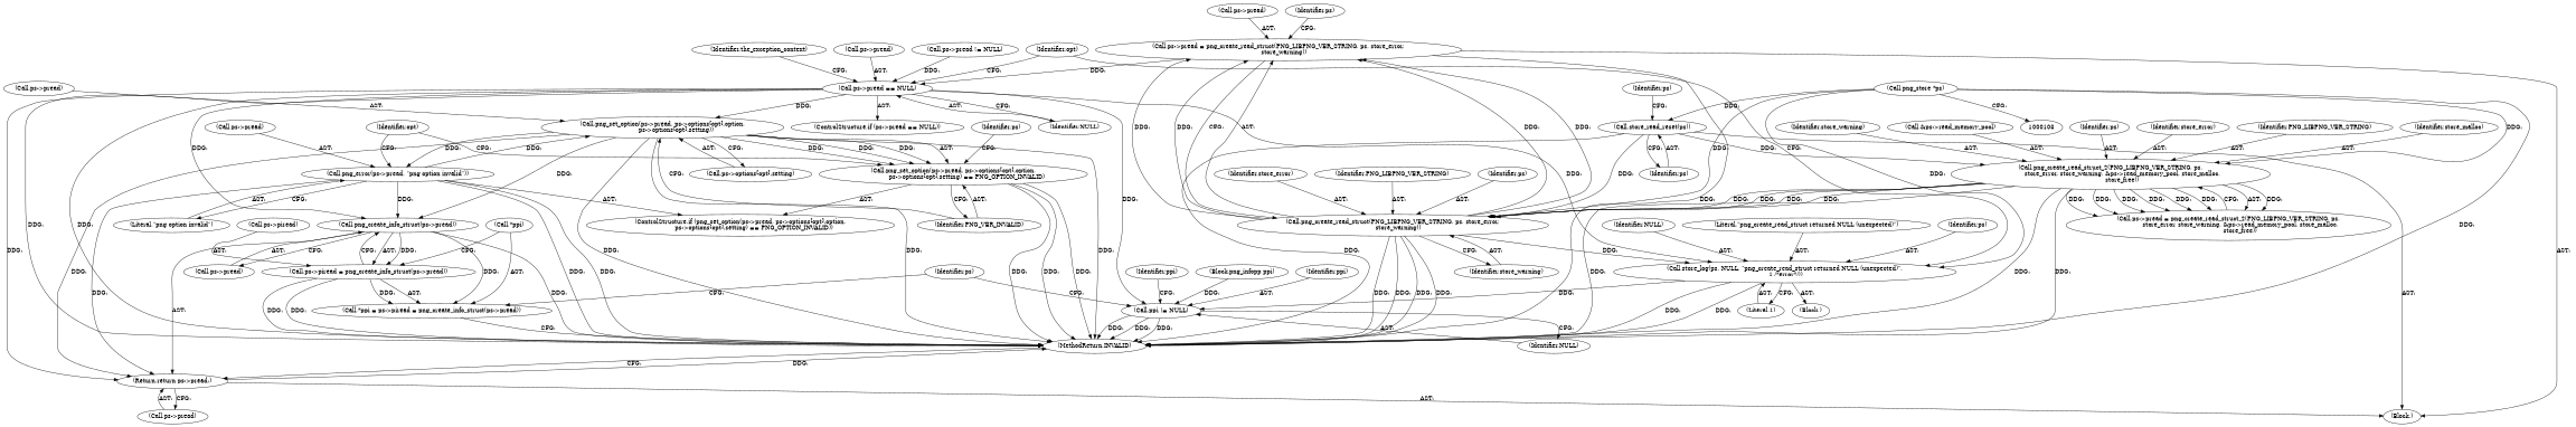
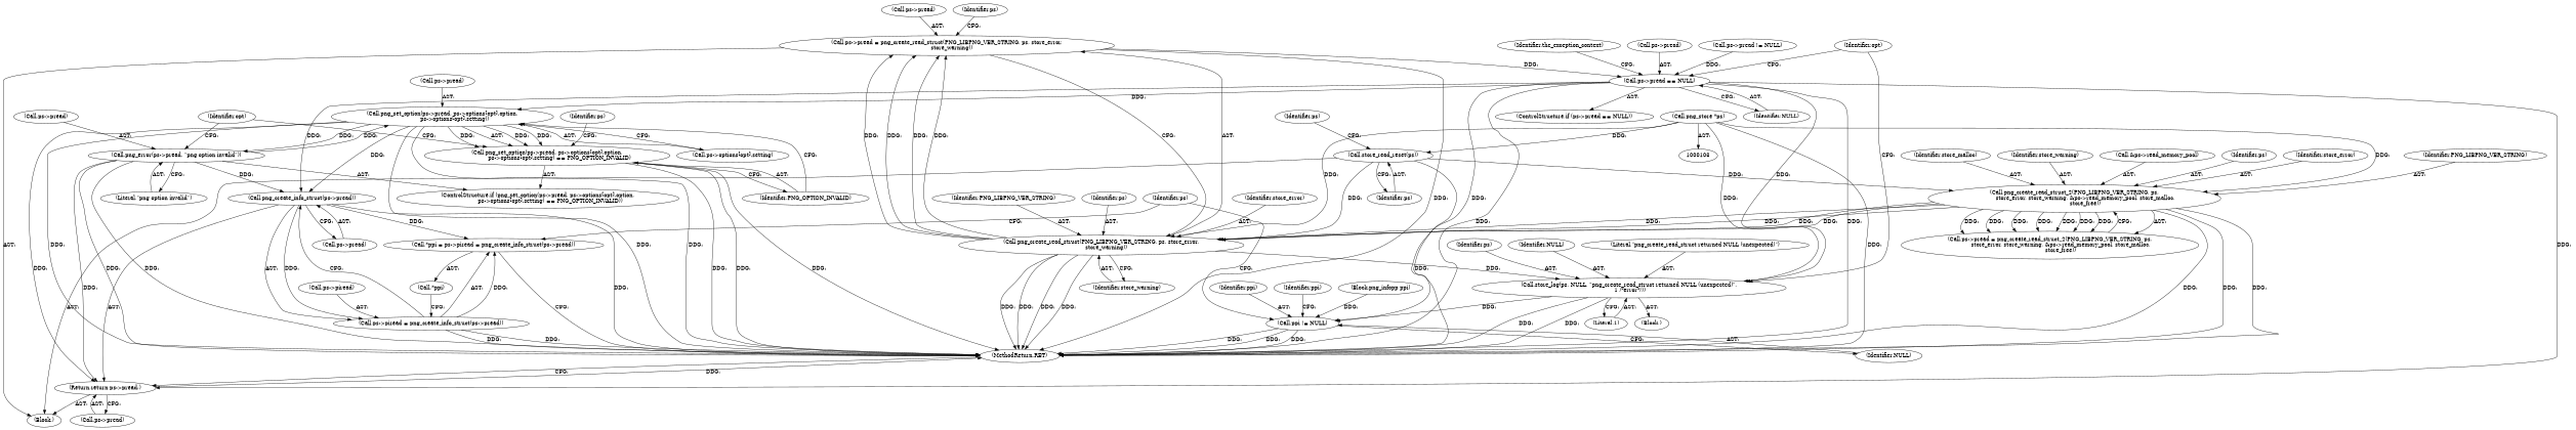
  digraph {
    n1 [label="(Call,ps->pread = png_create_read_struct(PNG_LIBPNG_VER_STRING, ps, store_error,\n      store_warning))"]
    n2 [label="(Call,png_create_read_struct(PNG_LIBPNG_VER_STRING, ps, store_error,\n      store_warning))"]
    n3 [label="(Call,ps->pread == NULL)"]
    n4 [label="(Block,)"]
-   n5 [label="(MethodReturn,INVALID)"]
+   n5 [label="(MethodReturn,RET)"]
    n6 [label="(Call,store_log(ps, NULL, \"png_create_read_struct returned NULL (unexpected)\",\n 1 /*error*/))"]
    n7 [label="(Identifier,store_warning)"]
    n8 [label="(Call,ppi != NULL)"]
    n9 [label="(Call,png_set_option(ps->pread, ps->options[opt].option,\n               ps->options[opt].setting))"]
    n10 [label="(Call,png_create_info_struct(ps->pread))"]
    n11 [label="(Return,return ps->pread;)"]
    n12 [label="(ControlStructure,if (ps->pread == NULL))"]
    n13 [label="(Identifier,NULL)"]
    n14 [label="(Literal,1)"]
    n15 [label="(Block,)"]
    n16 [label="(Call,png_create_read_struct_2(PNG_LIBPNG_VER_STRING, ps,\n             store_error, store_warning, &ps->read_memory_pool, store_malloc,\n             store_free))"]
    n17 [label="(Call,ps->pread = png_create_read_struct_2(PNG_LIBPNG_VER_STRING, ps,\n             store_error, store_warning, &ps->read_memory_pool, store_malloc,\n             store_free))"]
    n18 [label="(Call,store_read_reset(ps))"]
    n19 [label="(Identifier,ps)"]
    n20 [label="(Call,png_store *ps)"]
    1000103
    n22 [label="(Identifier,NULL)"]
    n23 [label="(Call,png_set_option(ps->pread, ps->options[opt].option,\n               ps->options[opt].setting) == PNG_OPTION_INVALID)"]
    n24 [label="(Call,png_error(ps->pread, \"png option invalid\"))"]
    n25 [label="(Call,ps->options[opt].setting)"]
    n26 [label="(Call,*ppi = ps->piread = png_create_info_struct(ps->pread))"]
    n27 [label="(Call,ps->piread = png_create_info_struct(ps->pread))"]
    n28 [label="(Call,ps->pread)"]
    n29 [label="(Call,ps->pread)"]
    n30 [label="(ControlStructure,if (png_set_option(ps->pread, ps->options[opt].option,\n               ps->options[opt].setting) == PNG_OPTION_INVALID))"]
-   n31 [label="(Identifier,PNG_VER_INVALID)"]
+   n31 [label="(Identifier,PNG_OPTION_INVALID)"]
    n32 [label="(Literal,\"png option invalid\")"]
    n33 [label="(Call,ps->pread)"]
    n34 [label="(Identifier,ppi)"]
    n35 [label="(Identifier,PNG_LIBPNG_VER_STRING)"]
    n36 [label="(Block,png_infopp ppi)"]
    n37 [label="(Call,*ppi)"]
    n38 [label="(Identifier,opt)"]
    n39 [label="(Identifier,ps)"]
    n40 [label="(Identifier,ps)"]
    n41 [label="(Identifier,store_malloc)"]
    n42 [label="(Call,ps->pread)"]
    n43 [label="(Identifier,ps)"]
    n44 [label="(Identifier,store_error)"]
    n45 [label="(Identifier,ps)"]
    n46 [label="(Call,ps->pread)"]
    n47 [label="(Call,ps->piread)"]
    n48 [label="(Identifier,store_warning)"]
    n49 [label="(Identifier,NULL)"]
    n50 [label="(Identifier,PNG_LIBPNG_VER_STRING)"]
    n51 [label="(Call,ps->pread != NULL)"]
    n52 [label="(Call,ps->pread)"]
    n53 [label="(Identifier,ppi)"]
    n54 [label="(Call,&ps->read_memory_pool)"]
    n55 [label="(Identifier,the_exception_context)"]
    n56 [label="(Identifier,ps)"]
    n57 [label="(Identifier,ps)"]
    n58 [label="(Identifier,ps)"]
    n59 [label="(Identifier,opt)"]
    n60 [label="(Literal,\"png_create_read_struct returned NULL (unexpected)\")"]
    n61 [label="(Identifier,store_error)"]
    n1 -> n2 [label="CFG: "]
    n1 -> n3 [label="DDG: "]
    n1 -> n4 [label="AST: "]
    n1 -> n5 [label="DDG: "]
    n2 -> n1 [label="AST: "]
    n2 -> n1 [label="DDG: "]
    n2 -> n1 [label="DDG: "]
    n2 -> n1 [label="DDG: "]
    n2 -> n1 [label="DDG: "]
    n2 -> n5 [label="DDG: "]
    n2 -> n5 [label="DDG: "]
    n2 -> n5 [label="DDG: "]
    n2 -> n5 [label="DDG: "]
    n2 -> n6 [label="DDG: "]
    n2 -> n7 [label="CFG: "]
    n3 -> n5 [label="DDG: "]
    n3 -> n5 [label="DDG: "]
    n3 -> n6 [label="DDG: "]
    n3 -> n8 [label="DDG: "]
    n3 -> n9 [label="DDG: "]
    n3 -> n10 [label="DDG: "]
    n3 -> n11 [label="DDG: "]
    n3 -> n12 [label="AST: "]
    n3 -> n13 [label="CFG: "]
    n5 -> n11 [label="CFG: "]
    n6 -> n5 [label="DDG: "]
    n6 -> n5 [label="DDG: "]
    n6 -> n8 [label="DDG: "]
    n6 -> n14 [label="CFG: "]
    n6 -> n15 [label="AST: "]
    n7 -> n2 [label="AST: "]
    n8 -> n5 [label="DDG: "]
    n8 -> n5 [label="DDG: "]
    n8 -> n5 [label="DDG: "]
    n8 -> n22 [label="CFG: "]
    n9 -> n5 [label="DDG: "]
    n9 -> n5 [label="DDG: "]
    n9 -> n5 [label="DDG: "]
    n9 -> n10 [label="DDG: "]
    n9 -> n11 [label="DDG: "]
    n9 -> n23 [label="AST: "]
    n9 -> n23 [label="DDG: "]
    n9 -> n23 [label="DDG: "]
    n9 -> n23 [label="DDG: "]
    n9 -> n24 [label="DDG: "]
    n9 -> n25 [label="CFG: "]
    n10 -> n5 [label="DDG: "]
    n10 -> n11 [label="AST: "]
    n10 -> n26 [label="DDG: "]
    n10 -> n27 [label="AST: "]
    n10 -> n27 [label="DDG: "]
    n10 -> n28 [label="CFG: "]
    n11 -> n4 [label="AST: "]
    n11 -> n5 [label="DDG: "]
    n11 -> n29 [label="CFG: "]
    n13 -> n3 [label="AST: "]
    n14 -> n6 [label="AST: "]
    n16 -> n2 [label="DDG: "]
    n16 -> n2 [label="DDG: "]
    n16 -> n2 [label="DDG: "]
    n16 -> n2 [label="DDG: "]
    n16 -> n5 [label="DDG: "]
    n16 -> n5 [label="DDG: "]
    n16 -> n5 [label="DDG: "]
    n16 -> n17 [label="AST: "]
    n16 -> n17 [label="DDG: "]
    n16 -> n17 [label="DDG: "]
    n16 -> n17 [label="DDG: "]
    n16 -> n17 [label="DDG: "]
    n16 -> n17 [label="DDG: "]
    n16 -> n17 [label="DDG: "]
    n16 -> n17 [label="DDG: "]
    n17 -> n16 [label="CFG: "]
    n18 -> n2 [label="DDG: "]
    n18 -> n4 [label="AST: "]
    n18 -> n5 [label="DDG: "]
    n18 -> n16 [label="DDG: "]
    n18 -> n19 [label="CFG: "]
    n19 -> n18 [label="AST: "]
    n20 -> n2 [label="DDG: "]
    n20 -> n5 [label="DDG: "]
    n20 -> n6 [label="DDG: "]
    n20 -> n16 [label="DDG: "]
    n20 -> n18 [label="DDG: "]
-   n20 -> 1000103 [label="CFG: "]
+   n20 -> 1000103 [label="AST: "]
    n22 -> n8 [label="AST: "]
    n23 -> n5 [label="DDG: "]
    n23 -> n5 [label="DDG: "]
    n23 -> n5 [label="DDG: "]
    n23 -> n30 [label="AST: "]
    n23 -> n31 [label="CFG: "]
    n24 -> n5 [label="DDG: "]
    n24 -> n5 [label="DDG: "]
    n24 -> n9 [label="DDG: "]
    n24 -> n10 [label="DDG: "]
    n24 -> n11 [label="DDG: "]
    n24 -> n30 [label="AST: "]
    n24 -> n32 [label="CFG: "]
    n25 -> n9 [label="AST: "]
    n26 -> n5 [label="CFG: "]
    n27 -> n5 [label="DDG: "]
    n27 -> n5 [label="DDG: "]
    n27 -> n10 [label="CFG: "]
    n27 -> n26 [label="AST: "]
    n27 -> n26 [label="DDG: "]
    n28 -> n10 [label="AST: "]
    n29 -> n11 [label="AST: "]
    n31 -> n9 [label="CFG: "]
    n31 -> n23 [label="AST: "]
    n32 -> n24 [label="AST: "]
    n33 -> n1 [label="AST: "]
    n34 -> n8 [label="CFG: "]
    n35 -> n16 [label="AST: "]
    n36 -> n8 [label="DDG: "]
-   n37 -> n26 [label="AST: "]
+   n26 -> n37 [label="AST: "]
    n37 -> n27 [label="CFG: "]
    n38 -> n3 [label="CFG: "]
    n38 -> n6 [label="CFG: "]
    n39 -> n18 [label="CFG: "]
    n40 -> n6 [label="AST: "]
    n41 -> n16 [label="AST: "]
    n42 -> n3 [label="AST: "]
    n43 -> n8 [label="CFG: "]
    n43 -> n26 [label="CFG: "]
    n44 -> n2 [label="AST: "]
    n45 -> n1 [label="CFG: "]
    n46 -> n9 [label="AST: "]
    n47 -> n27 [label="AST: "]
    n48 -> n16 [label="AST: "]
    n49 -> n6 [label="AST: "]
    n50 -> n2 [label="AST: "]
    n51 -> n3 [label="DDG: "]
    n52 -> n24 [label="AST: "]
    n53 -> n8 [label="AST: "]
    n54 -> n16 [label="AST: "]
    n55 -> n3 [label="CFG: "]
    n56 -> n2 [label="AST: "]
    n57 -> n16 [label="AST: "]
    n58 -> n23 [label="CFG: "]
    n59 -> n23 [label="CFG: "]
    n59 -> n24 [label="CFG: "]
    n60 -> n6 [label="AST: "]
    n61 -> n16 [label="AST: "]
  }
